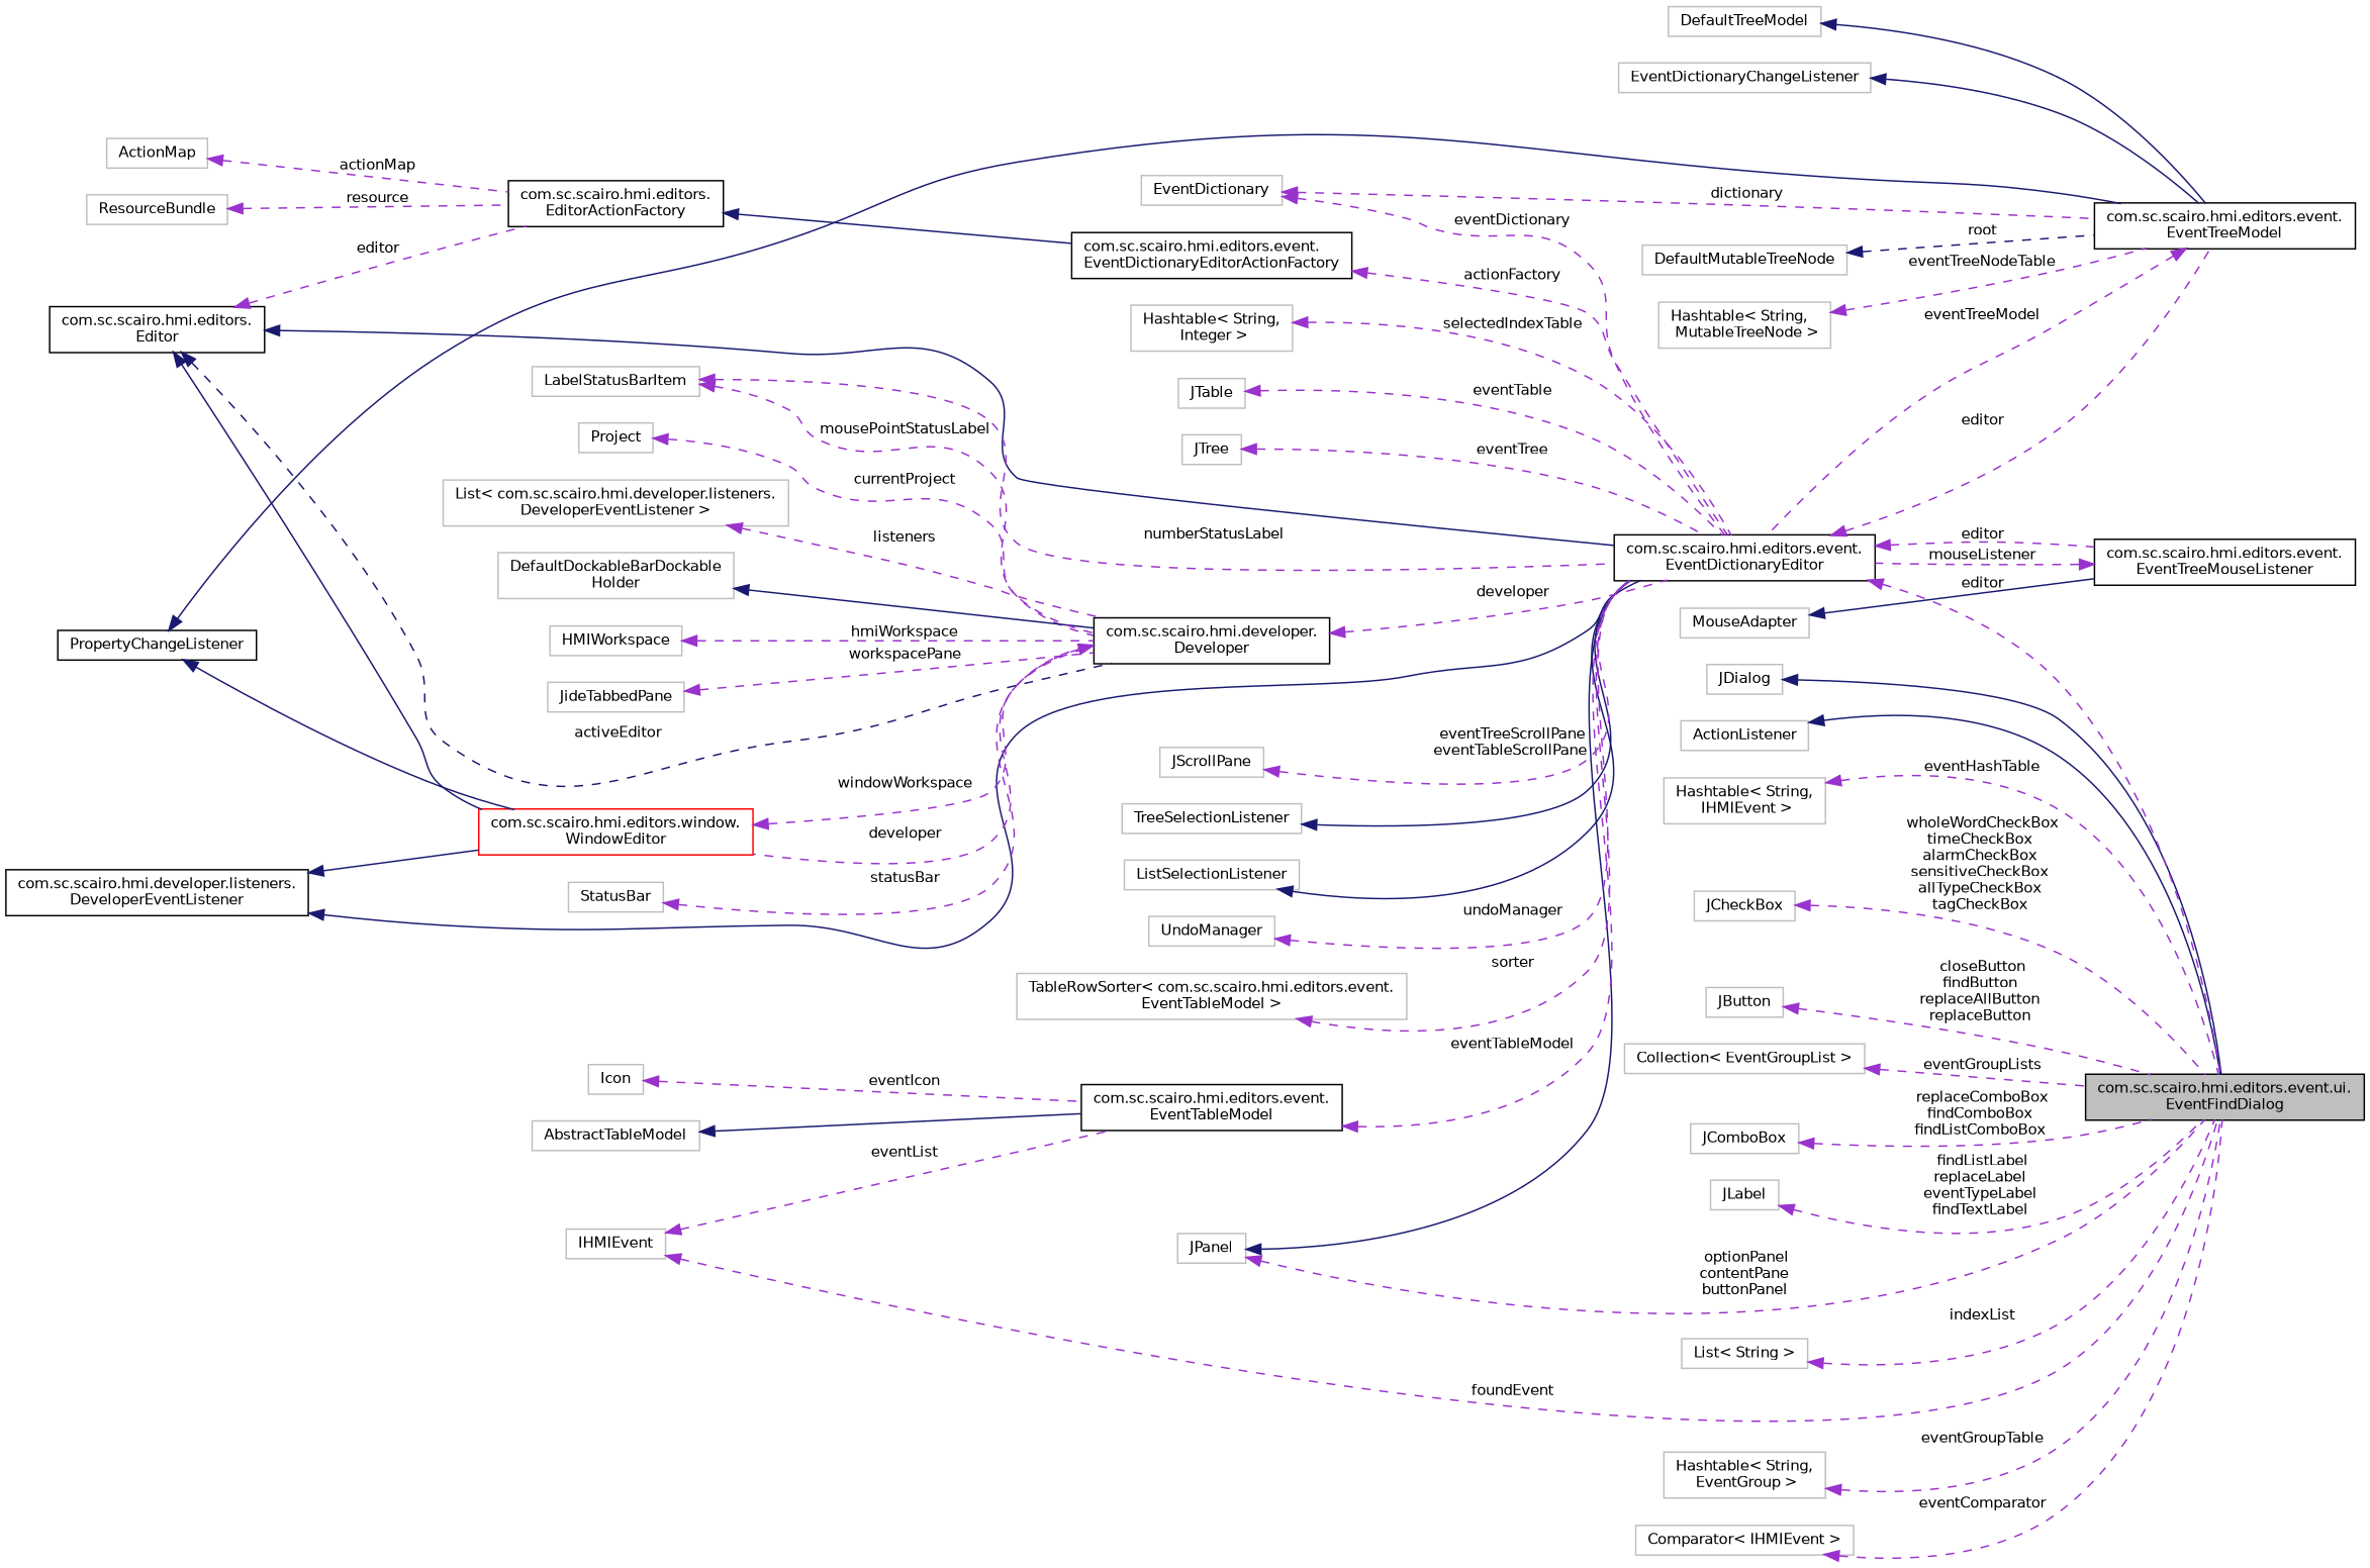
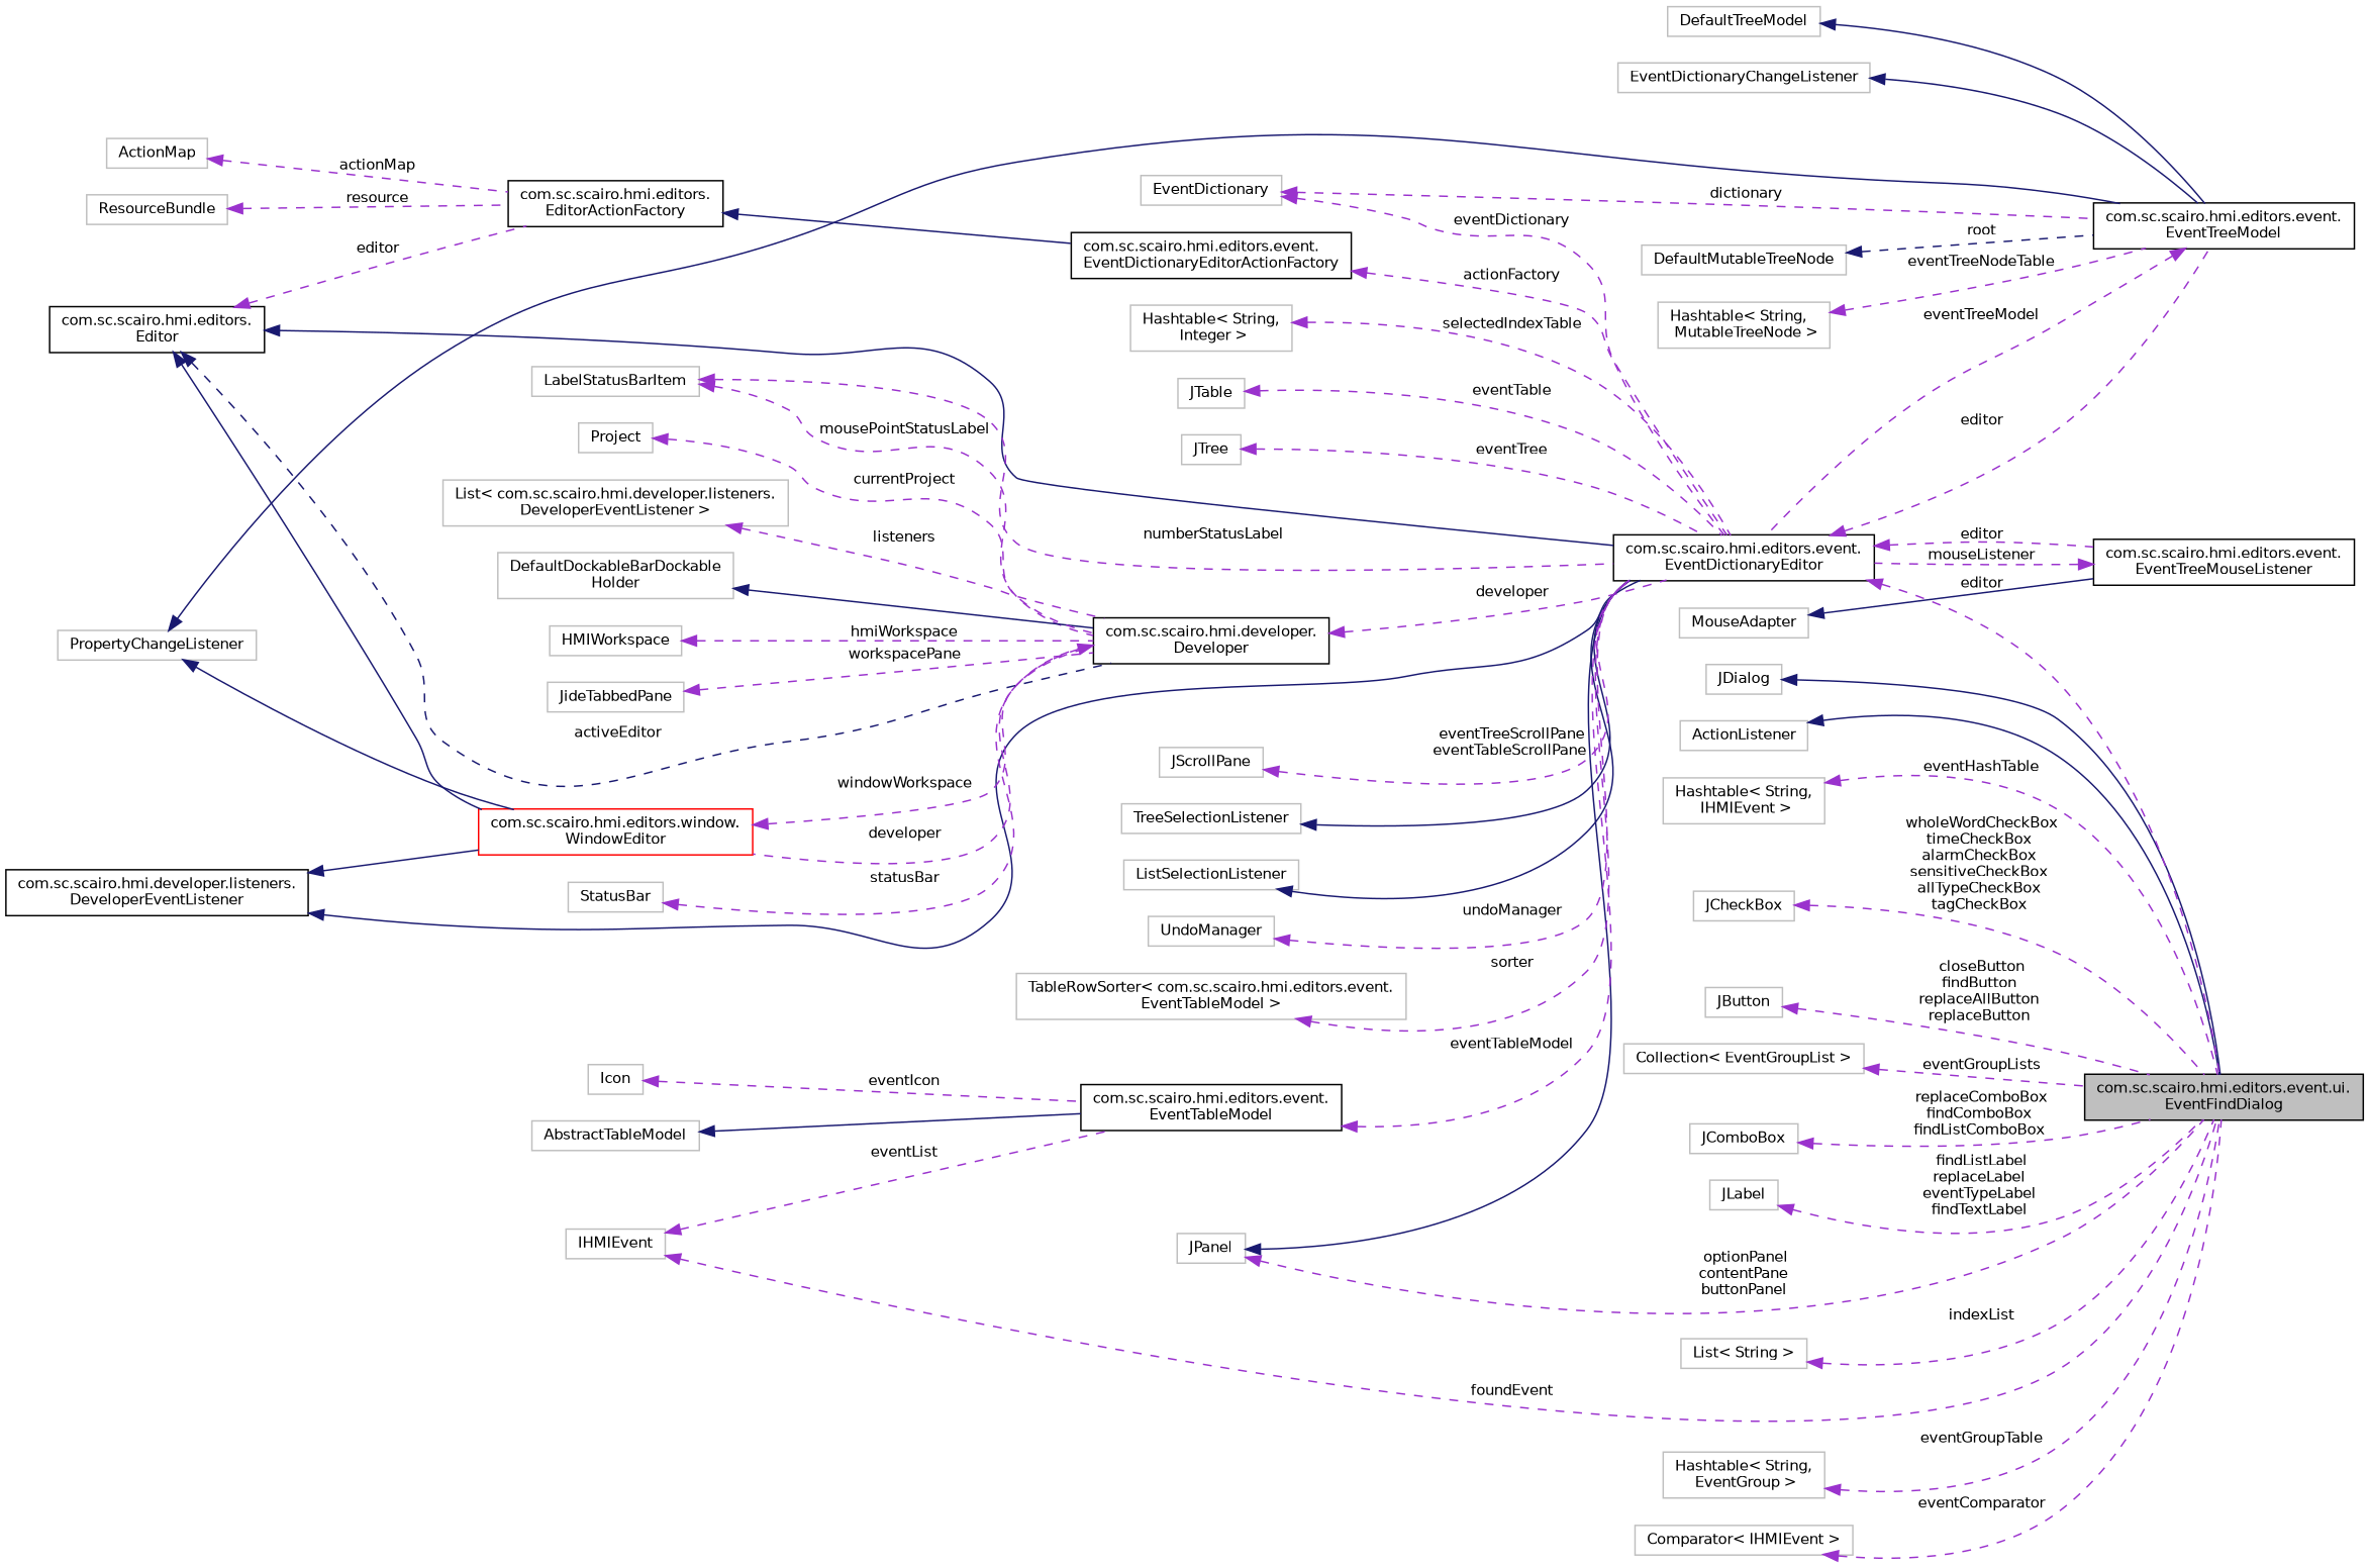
  digraph {
    rankdir=LR
    node [color=grey75 fillcolor=white fontname=Helvetica fontsize=10 shape=record style=filled]
    edge [color=darkorchid3 dir=back fontname=Helvetica fontsize=10 labelfontname=Helvetica labelfontsize=10 style=dashed]
    n1 [color=black fillcolor=grey75 fontcolor=black height=0.2 label="com.sc.scairo.hmi.editors.event.ui.\lEventFindDialog" width=0.4]
    n2 [height=0.2 label=JDialog width=0.4]
    n3 [height=0.2 label=ActionListener width=0.4]
    n4 [height=0.2 label="Hashtable\< String,\l IHMIEvent \>" width=0.4]
    n5 [height=0.2 label=JCheckBox width=0.4]
    n6 [height=0.2 label=JButton width=0.4]
    n7 [color=black height=0.2 label="com.sc.scairo.hmi.editors.event.\lEventDictionaryEditor" width=0.4]
    n8 [color=black height=0.2 label="com.sc.scairo.hmi.editors.event.\lEventTreeModel" width=0.4]
    n9 [color=black height=0.2 label="com.sc.scairo.hmi.editors.event.\lEventTreeMouseListener" width=0.4]
    n10 [height=0.2 label=JPanel width=0.4]
    n11 [color=black height=0.2 label="com.sc.scairo.hmi.developer.listeners.\lDeveloperEventListener" width=0.4]
    n12 [color=red height=0.2 label="com.sc.scairo.hmi.editors.window.\lWindowEditor" width=0.4]
    n13 [color=black height=0.2 label="com.sc.scairo.hmi.developer.\lDeveloper" width=0.4]
    n14 [color=black height=0.2 label="com.sc.scairo.hmi.editors.\lEditor" width=0.4]
    n15 [color=black height=0.2 label="com.sc.scairo.hmi.editors.\lEditorActionFactory" width=0.4]
    n16 [color=black height=0.2 label="com.sc.scairo.hmi.editors.event.\lEventDictionaryEditorActionFactory" width=0.4]
    n17 [height=0.2 label=TreeSelectionListener width=0.4]
    n18 [height=0.2 label=ListSelectionListener width=0.4]
    n19 [height=0.2 label=DefaultTreeModel width=0.4]
    n20 [height=0.2 label=EventDictionaryChangeListener width=0.4]
-   n21 [color=black height=0.2 label=PropertyChangeListener width=0.4]
+   n21 [height=0.2 label=PropertyChangeListener width=0.4]
    n22 [height=0.2 label=DefaultMutableTreeNode width=0.4]
    n23 [height=0.2 label="Hashtable\< String,\l MutableTreeNode \>" width=0.4]
    n24 [height=0.2 label=EventDictionary width=0.4]
    n25 [height=0.2 label=UndoManager width=0.4]
    n26 [height=0.2 label="TableRowSorter\< com.sc.scairo.hmi.editors.event.\lEventTableModel \>" width=0.4]
    n27 [color=black height=0.2 label="com.sc.scairo.hmi.editors.event.\lEventTableModel" width=0.4]
    n28 [height=0.2 label=AbstractTableModel width=0.4]
    n29 [height=0.2 label=IHMIEvent width=0.4]
    n30 [height=0.2 label=Icon width=0.4]
    n31 [height=0.2 label=LabelStatusBarItem width=0.4]
    n32 [height=0.2 label="Hashtable\< String,\l Integer \>" width=0.4]
    n33 [height=0.2 label=ResourceBundle width=0.4]
    n34 [height=0.2 label=ActionMap width=0.4]
    n35 [height=0.2 label=MouseAdapter width=0.4]
    n36 [height=0.2 label=JTable width=0.4]
    n37 [height=0.2 label="DefaultDockableBarDockable\lHolder" width=0.4]
    n38 [height=0.2 label=HMIWorkspace width=0.4]
    n39 [height=0.2 label=JideTabbedPane width=0.4]
    n40 [height=0.2 label=StatusBar width=0.4]
    n41 [height=0.2 label=Project width=0.4]
    n42 [height=0.2 label="List\< com.sc.scairo.hmi.developer.listeners.\lDeveloperEventListener \>" width=0.4]
    n43 [height=0.2 label=JTree width=0.4]
    n44 [height=0.2 label=JScrollPane width=0.4]
    n45 [height=0.2 label="List\< String \>" width=0.4]
    n46 [height=0.2 label="Hashtable\< String,\l EventGroup \>" width=0.4]
    n47 [height=0.2 label="Comparator\< IHMIEvent \>" width=0.4]
    n48 [height=0.2 label="Collection\< EventGroupList \>" width=0.4]
    n49 [height=0.2 label=JComboBox width=0.4]
    n50 [height=0.2 label=JLabel width=0.4]
    n2 -> n1 [color=midnightblue style=solid]
    n3 -> n1 [color=midnightblue style=solid]
    n4 -> n1 [label=" eventHashTable"]
    n5 -> n1 [label=" wholeWordCheckBox\ntimeCheckBox\nalarmCheckBox\nsensitiveCheckBox\nallTypeCheckBox\ntagCheckBox"]
    n6 -> n1 [label=" closeButton\nfindButton\nreplaceAllButton\nreplaceButton"]
    n7 -> n1 [label=" editor"]
    n7 -> n8 [label=" editor"]
    n7 -> n9 [label=" editor"]
    n8 -> n7 [label=" eventTreeModel"]
    n9 -> n7 [label=" mouseListener"]
    n10 -> n1 [label=" optionPanel\ncontentPane\nbuttonPanel"]
    n10 -> n7 [color=midnightblue style=solid]
    n11 -> n7 [color=midnightblue style=solid]
    n11 -> n12 [color=midnightblue style=solid]
    n12 -> n13 [label=" windowWorkspace"]
    n13 -> n7 [label=" developer"]
    n13 -> n12 [label=" developer"]
    n14 -> n7 [color=midnightblue style=solid]
    n14 -> n12 [color=midnightblue style=solid]
    n14 -> n13 [color=midnightblue label=" activeEditor"]
    n14 -> n15 [label=" editor"]
    n15 -> n16 [color=midnightblue style=solid]
    n16 -> n7 [label=" actionFactory"]
    n17 -> n7 [color=midnightblue style=solid]
    n18 -> n7 [color=midnightblue style=solid]
    n19 -> n8 [color=midnightblue style=solid]
    n20 -> n8 [color=midnightblue style=solid]
    n21 -> n8 [color=midnightblue style=solid]
    n21 -> n12 [color=midnightblue style=solid]
    n22 -> n8 [color=midnightblue label=" root"]
    n23 -> n8 [label=" eventTreeNodeTable"]
    n24 -> n7 [label=" eventDictionary"]
    n24 -> n8 [label=" dictionary"]
    n25 -> n7 [label=" undoManager"]
    n26 -> n7 [label=" sorter"]
    n27 -> n7 [label=" eventTableModel"]
    n28 -> n27 [color=midnightblue style=solid]
    n29 -> n1 [label=" foundEvent"]
    n29 -> n27 [label=" eventList"]
    n30 -> n27 [label=" eventIcon"]
    n31 -> n7 [label=" numberStatusLabel"]
    n31 -> n13 [label=" mousePointStatusLabel"]
    n32 -> n7 [label=" selectedIndexTable"]
    n33 -> n15 [label=" resource"]
    n34 -> n15 [label=" actionMap"]
    n35 -> n9 [color=midnightblue style=solid]
    n36 -> n7 [label=" eventTable"]
    n37 -> n13 [color=midnightblue style=solid]
    n38 -> n13 [label=" hmiWorkspace"]
    n39 -> n13 [label=" workspacePane"]
    n40 -> n13 [label=" statusBar"]
    n41 -> n13 [label=" currentProject"]
    n42 -> n13 [label=" listeners"]
    n43 -> n7 [label=" eventTree"]
    n44 -> n7 [label=" eventTreeScrollPane\neventTableScrollPane"]
    n45 -> n1 [label=" indexList"]
    n46 -> n1 [label=" eventGroupTable"]
    n47 -> n1 [label=" eventComparator"]
    n48 -> n1 [label=" eventGroupLists"]
    n49 -> n1 [label=" replaceComboBox\nfindComboBox\nfindListComboBox"]
    n50 -> n1 [label=" findListLabel\nreplaceLabel\neventTypeLabel\nfindTextLabel"]
  }
